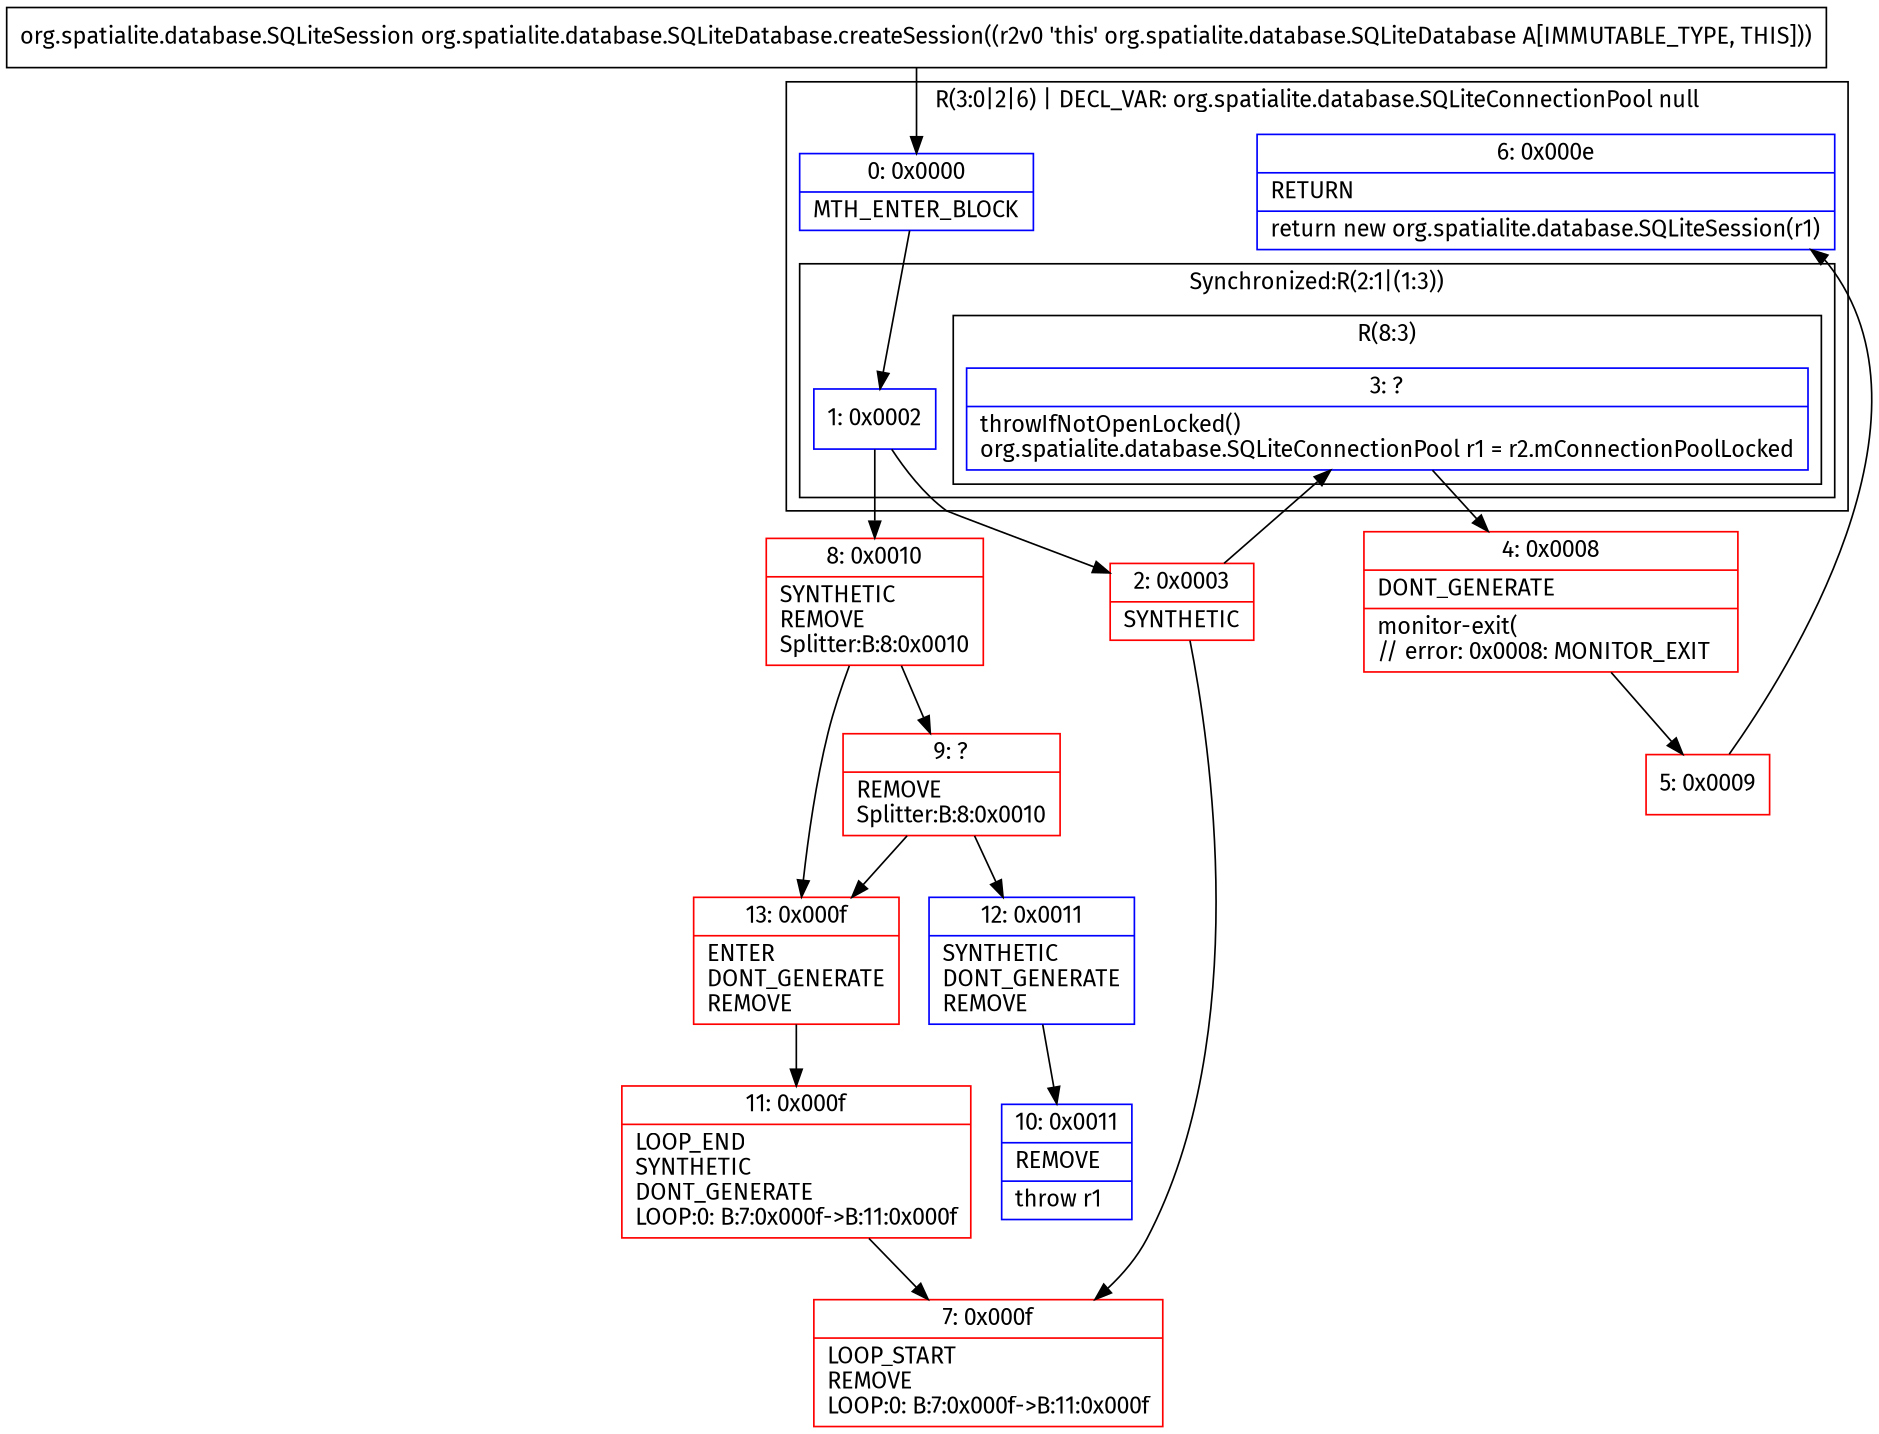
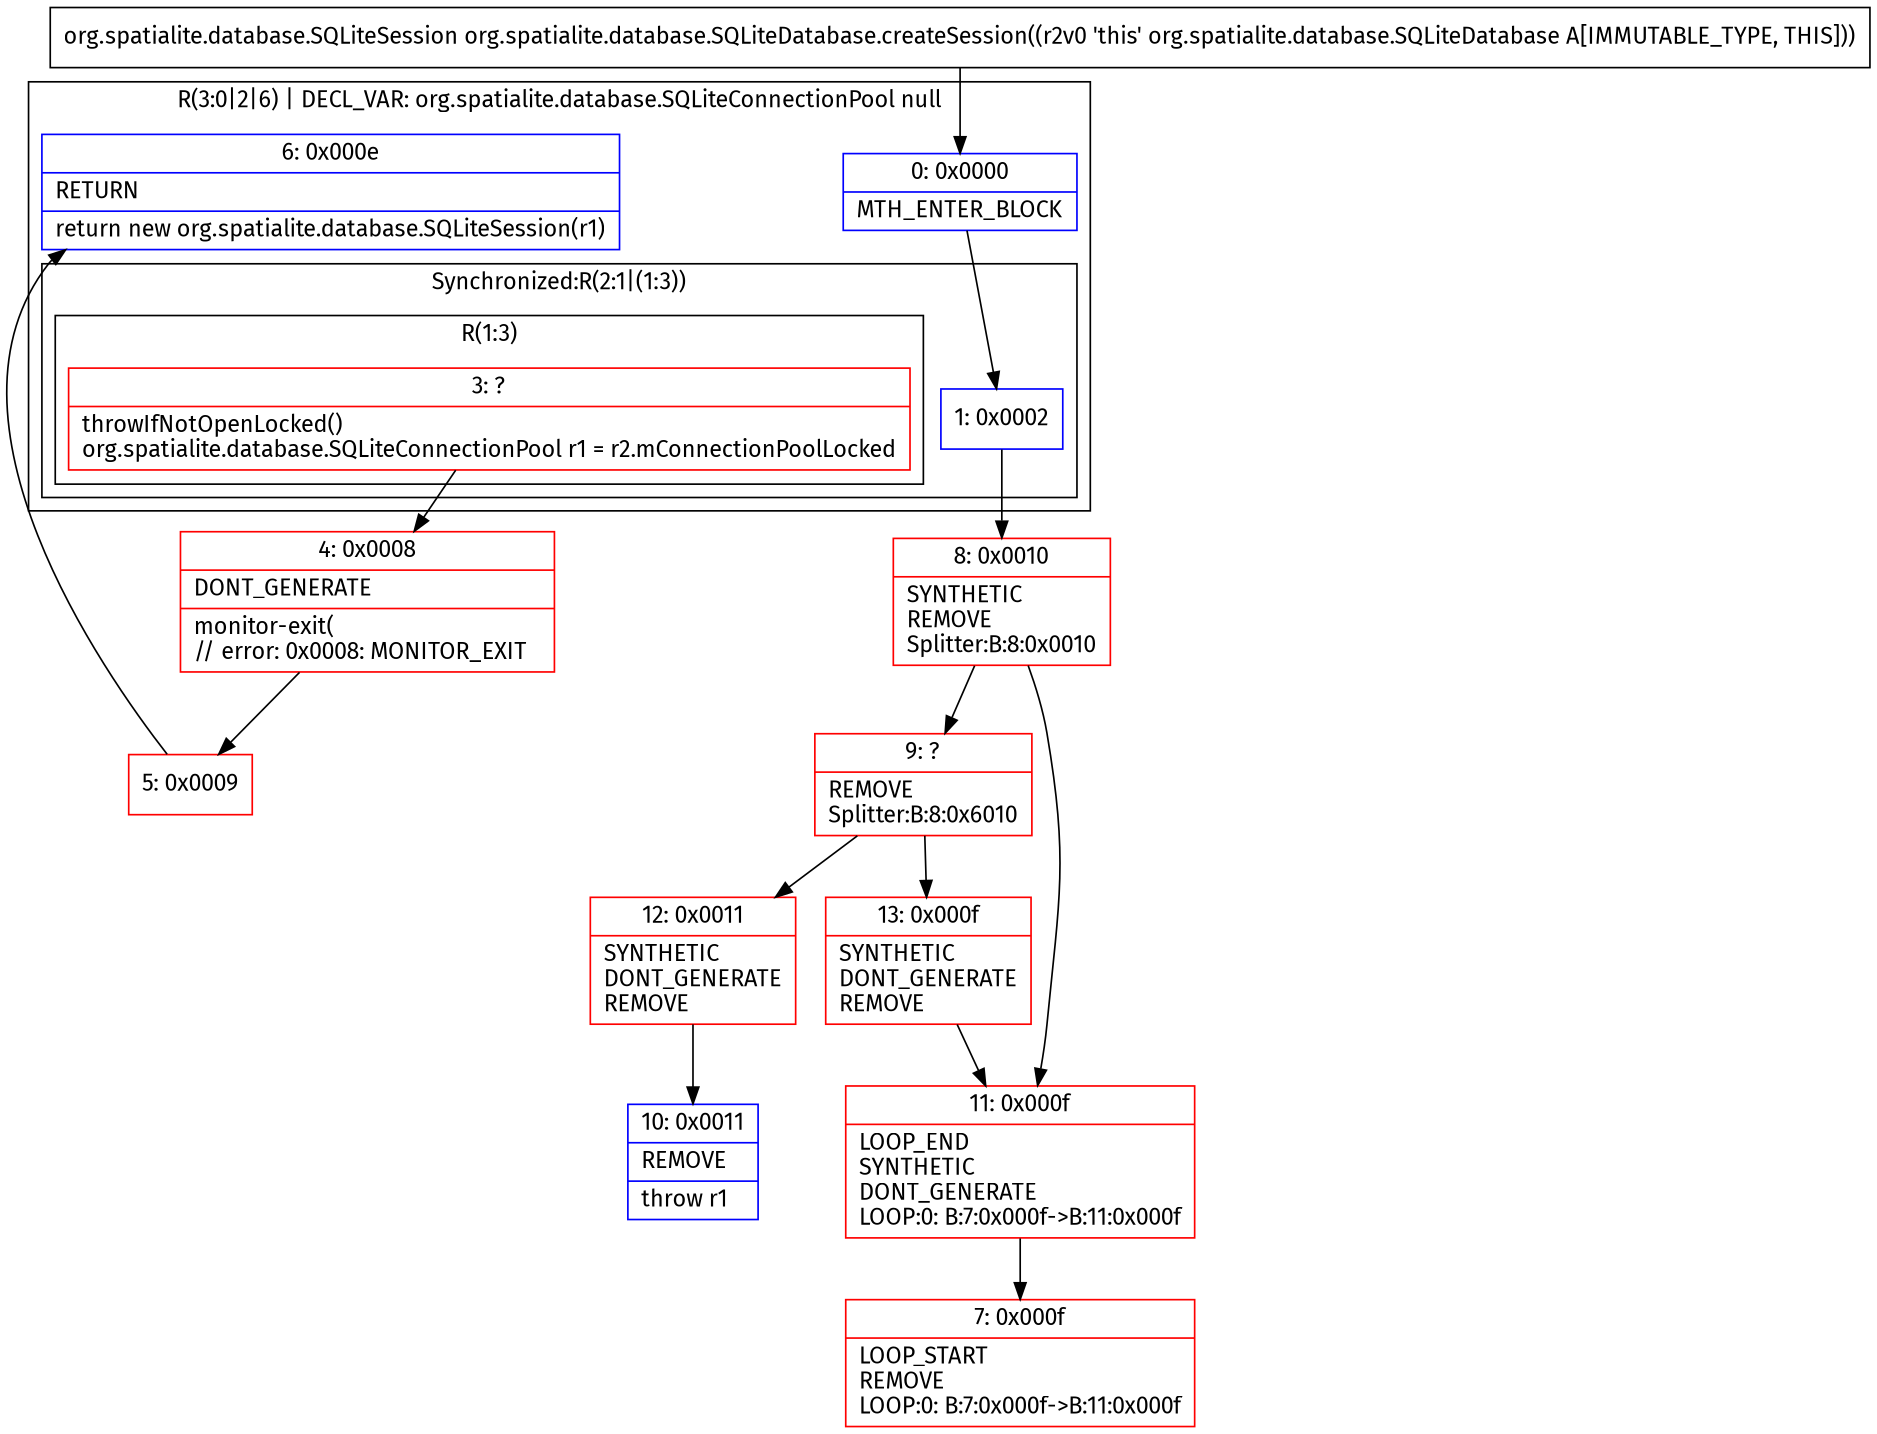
  digraph {
    fontname="Fira Sans"
    node [color=red fontname="Fira Sans" shape=record]
    edge [fontname="Fira Sans"]
-   n1 [color=blue label="{3\:\ ?|throwIfNotOpenLocked()\lorg.spatialite.database.SQLiteConnectionPool r1 = r2.mConnectionPoolLocked\l}"]
+   n1 [label="{3\:\ ?|throwIfNotOpenLocked()\lorg.spatialite.database.SQLiteConnectionPool r1 = r2.mConnectionPoolLocked\l}"]
    n2 [color=blue label="{1\:\ 0x0002}"]
    n3 [color=blue label="{0\:\ 0x0000|MTH_ENTER_BLOCK\l}"]
    n4 [color=blue label="{6\:\ 0x000e|RETURN\l|return new org.spatialite.database.SQLiteSession(r1)\l}"]
    n5 [label="{4\:\ 0x0008|DONT_GENERATE\l|monitor\-exit(\l\/\/ error: 0x0008: MONITOR_EXIT  \l}"]
-   n6 [label="{2\:\ 0x0003|SYNTHETIC\l}"]
    n7 [label="{8\:\ 0x0010|SYNTHETIC\lREMOVE\lSplitter:B:8:0x0010\l}"]
    n8 [label="{7\:\ 0x000f|LOOP_START\lREMOVE\lLOOP:0: B:7:0x000f\-\>B:11:0x000f\l}"]
    n9 [label="{5\:\ 0x0009}"]
-   n10 [label="{9\:\ ?|REMOVE\lSplitter:B:8:0x0010\l}"]
+   n10 [label="{9\:\ ?|REMOVE\lSplitter:B:8:0x6010\l}"]
    n11 [label="{11\:\ 0x000f|LOOP_END\lSYNTHETIC\lDONT_GENERATE\lLOOP:0: B:7:0x000f\-\>B:11:0x000f\l}"]
-   n12 [color=blue label="{12\:\ 0x0011|SYNTHETIC\lDONT_GENERATE\lREMOVE\l}"]
-   n13 [label="{13\:\ 0x000f|ENTER\lDONT_GENERATE\lREMOVE\l}"]
+   n12 [label="{12\:\ 0x0011|SYNTHETIC\lDONT_GENERATE\lREMOVE\l}"]
+   n13 [label="{13\:\ 0x000f|SYNTHETIC\lDONT_GENERATE\lREMOVE\l}"]
    n14 [color=blue label="{10\:\ 0x0011|REMOVE\l|throw r1\l}"]
    n15 [label="{org.spatialite.database.SQLiteSession org.spatialite.database.SQLiteDatabase.createSession((r2v0 'this' org.spatialite.database.SQLiteDatabase A[IMMUTABLE_TYPE, THIS])) }" color=""]
    subgraph cluster_1 {
      label="R(3:0|2|6) | DECL_VAR: org.spatialite.database.SQLiteConnectionPool null\l"
      n3
      n4
      subgraph cluster_2 {
        label="Synchronized:R(2:1|(1:3))"
        n2
        subgraph cluster_3 {
-         label="R(8:3)"
+         label="R(1:3)"
          n1
        }
      }
    }
    n1 -> n5
-   n2 -> n6
    n2 -> n7
    n3 -> n2
    n5 -> n9
-   n6 -> n1
-   n6 -> n8
    n7 -> n10
-   n7 -> n13
+   n7 -> n11
    n9 -> n4
    n10 -> n12
    n10 -> n13
    n11 -> n8
    n12 -> n14
    n13 -> n11
    n15 -> n3
  }
